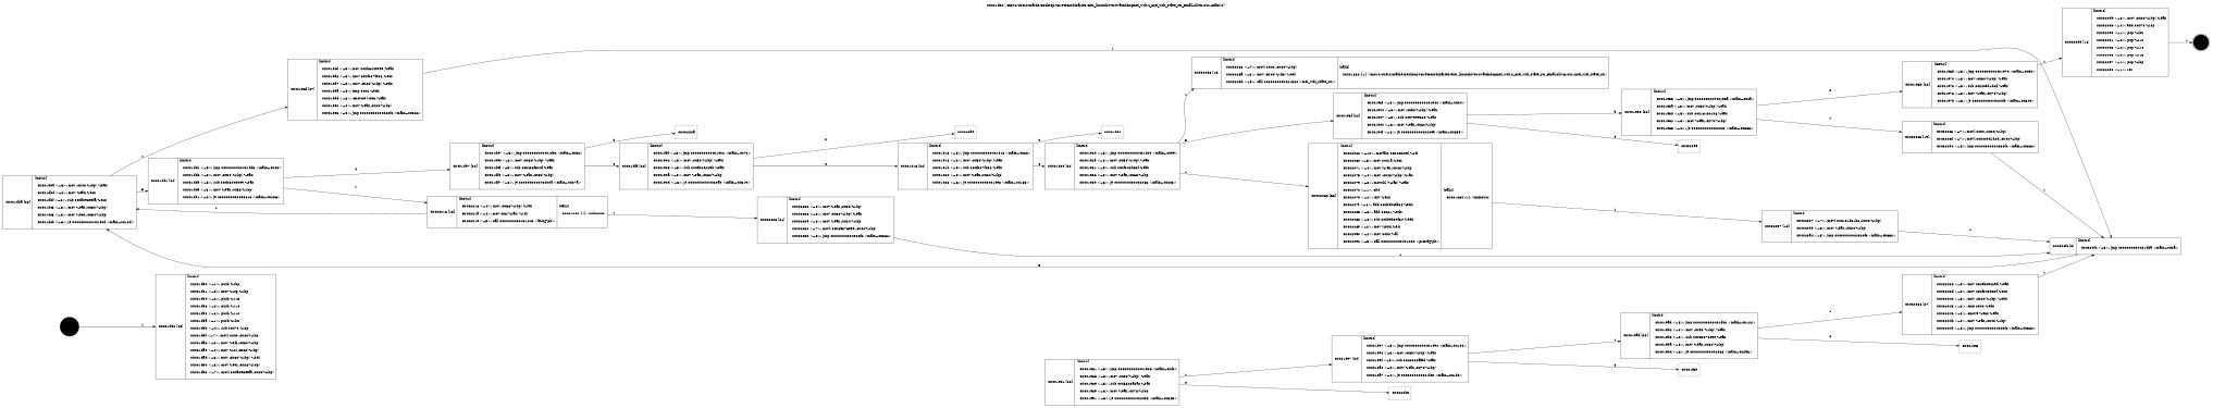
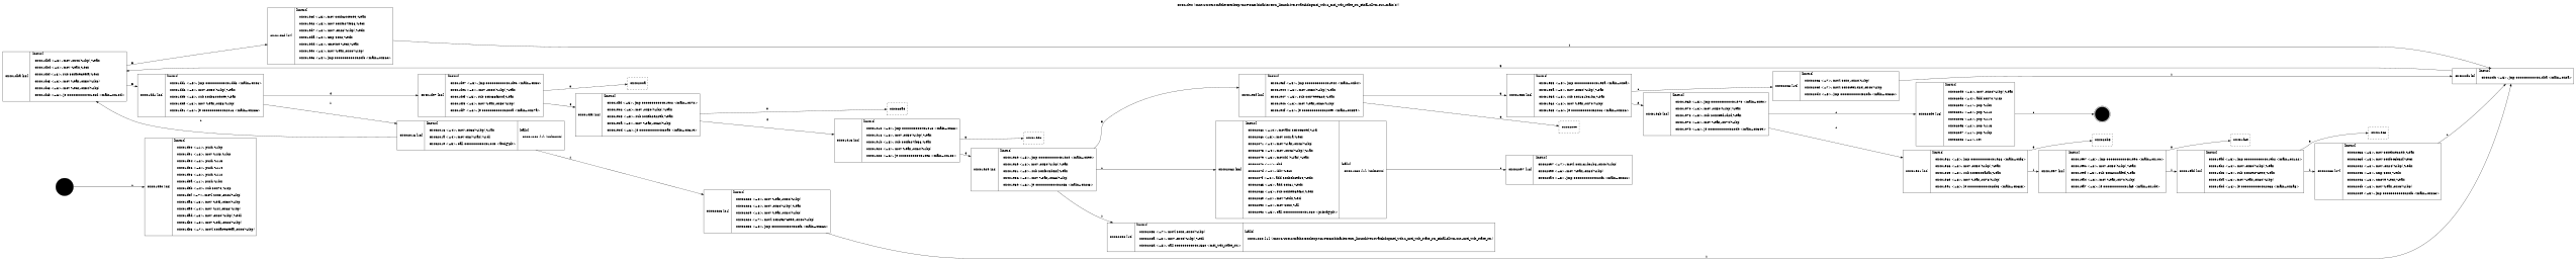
  digraph {
    label="0x401d90 (/mnt/c/Users/mathe/Desktop/tcc/POCII/binaries/extr_linuxdriverswatchdogmei_wdt.c_mei_wdt_state_str_Final-ollvm.out::main(0))"
    labelloc=t
    rankdir=LR
    node [shape=record]
    Entry [fillcolor=black height=0.3 shape=circle style=filled width=0.3]
    n2 [label="{\n     0x401d90 [42]\l\n     | [instrs]\l\n     &nbsp;&nbsp;0x401d90 \<+1\>: push %rbp\l\n     &nbsp;&nbsp;0x401d91 \<+3\>: mov %rsp,%rbp\l\n     &nbsp;&nbsp;0x401d94 \<+2\>: push %r15\l\n     &nbsp;&nbsp;0x401d96 \<+2\>: push %r14\l\n     &nbsp;&nbsp;0x401d98 \<+2\>: push %r12\l\n     &nbsp;&nbsp;0x401d9a \<+1\>: push %rbx\l\n     &nbsp;&nbsp;0x401d9b \<+4\>: sub $0x70,%rsp\l\n     &nbsp;&nbsp;0x401d9f \<+7\>: movl $0x0,-0x2c(%rbp)\l\n     &nbsp;&nbsp;0x401da6 \<+3\>: mov %edi,-0x30(%rbp)\l\n     &nbsp;&nbsp;0x401da9 \<+4\>: mov %rsi,-0x38(%rbp)\l\n     &nbsp;&nbsp;0x401dad \<+3\>: mov -0x30(%rbp),%edi\l\n     &nbsp;&nbsp;0x401db0 \<+3\>: mov %edi,-0x28(%rbp)\l\n     &nbsp;&nbsp;0x401db3 \<+7\>: movl $0xa093eefa,-0x4c(%rbp)\l\n  }"]
    n3 [label="{\n     0x401dba [23]\l\n     | [instrs]\l\n     &nbsp;&nbsp;0x401dba \<+3\>: mov -0x4c(%rbp),%eax\l\n     &nbsp;&nbsp;0x401dbd \<+2\>: mov %eax,%ecx\l\n     &nbsp;&nbsp;0x401dbf \<+6\>: sub $0xa093eefa,%ecx\l\n     &nbsp;&nbsp;0x401dc5 \<+3\>: mov %eax,-0x50(%rbp)\l\n     &nbsp;&nbsp;0x401dc8 \<+3\>: mov %ecx,-0x54(%rbp)\l\n     &nbsp;&nbsp;0x401dcb \<+6\>: je 0000000000401ecd \<main+0x13d\>\l\n  }"]
    n4 [label="{\n     0x401ecd [27]\l\n     | [instrs]\l\n     &nbsp;&nbsp;0x401ecd \<+5\>: mov $0xb644e0e9,%eax\l\n     &nbsp;&nbsp;0x401ed2 \<+5\>: mov $0xf027f056,%ecx\l\n     &nbsp;&nbsp;0x401ed7 \<+3\>: mov -0x28(%rbp),%edx\l\n     &nbsp;&nbsp;0x401eda \<+3\>: cmp $0x2,%edx\l\n     &nbsp;&nbsp;0x401edd \<+3\>: cmovne %ecx,%eax\l\n     &nbsp;&nbsp;0x401ee0 \<+3\>: mov %eax,-0x4c(%rbp)\l\n     &nbsp;&nbsp;0x401ee3 \<+5\>: jmp 00000000004020fc \<main+0x36c\>\l\n  }"]
    n5 [label="{\n     0x401dd1 [22]\l\n     | [instrs]\l\n     &nbsp;&nbsp;0x401dd1 \<+5\>: jmp 0000000000401dd6 \<main+0x46\>\l\n     &nbsp;&nbsp;0x401dd6 \<+3\>: mov -0x50(%rbp),%eax\l\n     &nbsp;&nbsp;0x401dd9 \<+5\>: sub $0xb644e0e9,%eax\l\n     &nbsp;&nbsp;0x401dde \<+3\>: mov %eax,-0x58(%rbp)\l\n     &nbsp;&nbsp;0x401de1 \<+6\>: je 0000000000402016 \<main+0x286\>\l\n  }"]
    n6 [label="{\n     0x4020fc [5]\l\n     | [instrs]\l\n     &nbsp;&nbsp;0x4020fc \<+5\>: jmp 0000000000401dba \<main+0x2a\>\l\n  }"]
    n7 [label="{\n     0x402016 [13]\l\n     | [instrs]\l\n     &nbsp;&nbsp;0x402016 \<+4\>: mov -0x38(%rbp),%rax\l\n     &nbsp;&nbsp;0x40201a \<+4\>: mov 0x8(%rax),%rdi\l\n     &nbsp;&nbsp;0x40201e \<+5\>: call 0000000000401040 \<atoi@plt\>\l\n     | [calls]\l\n     &nbsp;&nbsp;0x401040 \{1\} (unknown)\l\n  }"]
    n8 [label="{\n     0x401de7 [22]\l\n     | [instrs]\l\n     &nbsp;&nbsp;0x401de7 \<+5\>: jmp 0000000000401dec \<main+0x5c\>\l\n     &nbsp;&nbsp;0x401dec \<+3\>: mov -0x50(%rbp),%eax\l\n     &nbsp;&nbsp;0x401def \<+5\>: sub $0xc88f544f,%eax\l\n     &nbsp;&nbsp;0x401df4 \<+3\>: mov %eax,-0x5c(%rbp)\l\n     &nbsp;&nbsp;0x401df7 \<+6\>: je 000000000040200a \<main+0x27a\>\l\n  }"]
    n9 [label="{\n     0x402023 [21]\l\n     | [instrs]\l\n     &nbsp;&nbsp;0x402023 \<+3\>: mov %eax,-0x3c(%rbp)\l\n     &nbsp;&nbsp;0x402026 \<+3\>: mov -0x3c(%rbp),%eax\l\n     &nbsp;&nbsp;0x402029 \<+3\>: mov %eax,-0x24(%rbp)\l\n     &nbsp;&nbsp;0x40202c \<+7\>: movl $0x69876e9e,-0x4c(%rbp)\l\n     &nbsp;&nbsp;0x402033 \<+5\>: jmp 00000000004020fc \<main+0x36c\>\l\n  }"]
    n10 [label="{\n     0x40200a\l\n  }" style=dashed]
    n11 [label="{\n     0x401dfd [22]\l\n     | [instrs]\l\n     &nbsp;&nbsp;0x401dfd \<+5\>: jmp 0000000000401e02 \<main+0x72\>\l\n     &nbsp;&nbsp;0x401e02 \<+3\>: mov -0x50(%rbp),%eax\l\n     &nbsp;&nbsp;0x401e05 \<+5\>: sub $0xeb2e229b,%eax\l\n     &nbsp;&nbsp;0x401e0a \<+3\>: mov %eax,-0x60(%rbp)\l\n     &nbsp;&nbsp;0x401e0d \<+6\>: je 00000000004020a9 \<main+0x319\>\l\n  }"]
    Exit [fillcolor=black height=0.3 peripheries=2 shape=circle style=filled width=0.3]
    n13 [label="{\n     0x4020a9\l\n  }" style=dashed]
    n14 [label="{\n     0x401e13 [22]\l\n     | [instrs]\l\n     &nbsp;&nbsp;0x401e13 \<+5\>: jmp 0000000000401e18 \<main+0x88\>\l\n     &nbsp;&nbsp;0x401e18 \<+3\>: mov -0x50(%rbp),%eax\l\n     &nbsp;&nbsp;0x401e1b \<+5\>: sub $0xf027f056,%eax\l\n     &nbsp;&nbsp;0x401e20 \<+3\>: mov %eax,-0x64(%rbp)\l\n     &nbsp;&nbsp;0x401e23 \<+6\>: je 0000000000401ee8 \<main+0x158\>\l\n  }"]
    n15 [label="{\n     0x402097 [18]\l\n     | [instrs]\l\n     &nbsp;&nbsp;0x402097 \<+7\>: movl $0x131bc1b8,-0x4c(%rbp)\l\n     &nbsp;&nbsp;0x40209e \<+6\>: mov %eax,-0x84(%rbp)\l\n     &nbsp;&nbsp;0x4020a4 \<+5\>: jmp 00000000004020fc \<main+0x36c\>\l\n  }"]
    n16 [label="{\n     0x401ee8\l\n  }" style=dashed]
    n17 [label="{\n     0x401e29 [22]\l\n     | [instrs]\l\n     &nbsp;&nbsp;0x401e29 \<+5\>: jmp 0000000000401e2e \<main+0x9e\>\l\n     &nbsp;&nbsp;0x401e2e \<+3\>: mov -0x50(%rbp),%eax\l\n     &nbsp;&nbsp;0x401e31 \<+5\>: sub $0xf043b52f,%eax\l\n     &nbsp;&nbsp;0x401e36 \<+3\>: mov %eax,-0x68(%rbp)\l\n     &nbsp;&nbsp;0x401e39 \<+6\>: je 0000000000402053 \<main+0x2c3\>\l\n  }"]
    n18 [label="{\n     0x402062 [53]\l\n     | [instrs]\l\n     &nbsp;&nbsp;0x402062 \<+10\>: movabs $0x4030ed,%rdi\l\n     &nbsp;&nbsp;0x40206c \<+5\>: mov $0x1a,%ecx\l\n     &nbsp;&nbsp;0x402071 \<+4\>: mov %rax,-0x48(%rbp)\l\n     &nbsp;&nbsp;0x402075 \<+4\>: mov -0x48(%rbp),%rax\l\n     &nbsp;&nbsp;0x402079 \<+3\>: movsbl (%rax),%eax\l\n     &nbsp;&nbsp;0x40207c \<+1\>: cltd\l\n     &nbsp;&nbsp;0x40207d \<+2\>: idiv %ecx\l\n     &nbsp;&nbsp;0x40207f \<+6\>: add $0xbeb89f64,%edx\l\n     &nbsp;&nbsp;0x402085 \<+3\>: add $0x61,%edx\l\n     &nbsp;&nbsp;0x402088 \<+6\>: sub $0xbeb89f64,%edx\l\n     &nbsp;&nbsp;0x40208e \<+2\>: mov %edx,%esi\l\n     &nbsp;&nbsp;0x402090 \<+2\>: mov $0x0,%al\l\n     &nbsp;&nbsp;0x402092 \<+5\>: call 0000000000401030 \<printf@plt\>\l\n     | [calls]\l\n     &nbsp;&nbsp;0x401030 \{1\} (unknown)\l\n  }"]
    n19 [label="{\n     0x402053 [15]\l\n     | [instrs]\l\n     &nbsp;&nbsp;0x402053 \<+7\>: movl $0x0,-0x40(%rbp)\l\n     &nbsp;&nbsp;0x40205a \<+3\>: mov -0x40(%rbp),%edi\l\n     &nbsp;&nbsp;0x40205d \<+5\>: call 0000000000401580 \<mei_wdt_state_str\>\l\n     | [calls]\l\n     &nbsp;&nbsp;0x401580 \{1\} (/mnt/c/Users/mathe/Desktop/tcc/POCII/binaries/extr_linuxdriverswatchdogmei_wdt.c_mei_wdt_state_str_Final-ollvm.out::mei_wdt_state_str)\l\n  }"]
    n20 [label="{\n     0x401e3f [22]\l\n     | [instrs]\l\n     &nbsp;&nbsp;0x401e3f \<+5\>: jmp 0000000000401e44 \<main+0xb4\>\l\n     &nbsp;&nbsp;0x401e44 \<+3\>: mov -0x50(%rbp),%eax\l\n     &nbsp;&nbsp;0x401e47 \<+5\>: sub $0x799e62e,%eax\l\n     &nbsp;&nbsp;0x401e4c \<+3\>: mov %eax,-0x6c(%rbp)\l\n     &nbsp;&nbsp;0x401e4f \<+6\>: je 00000000004020e9 \<main+0x359\>\l\n  }"]
    n21 [label="{\n     0x401ec3\l\n  }" style=dashed]
    n22 [label="{\n     0x4020e9\l\n  }" style=dashed]
    n23 [label="{\n     0x401e55 [22]\l\n     | [instrs]\l\n     &nbsp;&nbsp;0x401e55 \<+5\>: jmp 0000000000401e5a \<main+0xca\>\l\n     &nbsp;&nbsp;0x401e5a \<+3\>: mov -0x50(%rbp),%eax\l\n     &nbsp;&nbsp;0x401e5d \<+5\>: sub $0x131bc1b8,%eax\l\n     &nbsp;&nbsp;0x401e62 \<+3\>: mov %eax,-0x70(%rbp)\l\n     &nbsp;&nbsp;0x401e65 \<+6\>: je 00000000004020c6 \<main+0x336\>\l\n  }"]
    n24 [label="{\n     0x402038 [27]\l\n     | [instrs]\l\n     &nbsp;&nbsp;0x402038 \<+5\>: mov $0xeb2e229b,%eax\l\n     &nbsp;&nbsp;0x40203d \<+5\>: mov $0xf043b52f,%ecx\l\n     &nbsp;&nbsp;0x402042 \<+3\>: mov -0x24(%rbp),%edx\l\n     &nbsp;&nbsp;0x402045 \<+3\>: cmp $0x0,%edx\l\n     &nbsp;&nbsp;0x402048 \<+3\>: cmove %ecx,%eax\l\n     &nbsp;&nbsp;0x40204b \<+3\>: mov %eax,-0x4c(%rbp)\l\n     &nbsp;&nbsp;0x40204e \<+5\>: jmp 00000000004020fc \<main+0x36c\>\l\n  }"]
    n25 [label="{\n     0x4020c6 [19]\l\n     | [instrs]\l\n     &nbsp;&nbsp;0x4020c6 \<+7\>: movl $0x0,-0x2c(%rbp)\l\n     &nbsp;&nbsp;0x4020cd \<+7\>: movl $0x4c9d1d2d,-0x4c(%rbp)\l\n     &nbsp;&nbsp;0x4020d4 \<+5\>: jmp 00000000004020fc \<main+0x36c\>\l\n  }"]
    n26 [label="{\n     0x401e6b [22]\l\n     | [instrs]\l\n     &nbsp;&nbsp;0x401e6b \<+5\>: jmp 0000000000401e70 \<main+0xe0\>\l\n     &nbsp;&nbsp;0x401e70 \<+3\>: mov -0x50(%rbp),%eax\l\n     &nbsp;&nbsp;0x401e73 \<+5\>: sub $0x4c9d1d2d,%eax\l\n     &nbsp;&nbsp;0x401e78 \<+3\>: mov %eax,-0x74(%rbp)\l\n     &nbsp;&nbsp;0x401e7b \<+6\>: je 00000000004020d9 \<main+0x349\>\l\n  }"]
    n27 [label="{\n     0x401ead [22]\l\n     | [instrs]\l\n     &nbsp;&nbsp;0x401ead \<+5\>: jmp 0000000000401eb2 \<main+0x122\>\l\n     &nbsp;&nbsp;0x401eb2 \<+3\>: mov -0x50(%rbp),%eax\l\n     &nbsp;&nbsp;0x401eb5 \<+5\>: sub $0x69876e9e,%eax\l\n     &nbsp;&nbsp;0x401eba \<+3\>: mov %eax,-0x80(%rbp)\l\n     &nbsp;&nbsp;0x401ebd \<+6\>: je 0000000000402038 \<main+0x2a8\>\l\n  }"]
    n28 [label="{\n     0x4020d9 [16]\l\n     | [instrs]\l\n     &nbsp;&nbsp;0x4020d9 \<+3\>: mov -0x2c(%rbp),%eax\l\n     &nbsp;&nbsp;0x4020dc \<+4\>: add $0x70,%rsp\l\n     &nbsp;&nbsp;0x4020e0 \<+1\>: pop %rbx\l\n     &nbsp;&nbsp;0x4020e1 \<+2\>: pop %r12\l\n     &nbsp;&nbsp;0x4020e3 \<+2\>: pop %r14\l\n     &nbsp;&nbsp;0x4020e5 \<+2\>: pop %r15\l\n     &nbsp;&nbsp;0x4020e7 \<+1\>: pop %rbp\l\n     &nbsp;&nbsp;0x4020e8 \<+1\>: ret\l\n  }"]
    n29 [label="{\n     0x401e81 [22]\l\n     | [instrs]\l\n     &nbsp;&nbsp;0x401e81 \<+5\>: jmp 0000000000401e86 \<main+0xf6\>\l\n     &nbsp;&nbsp;0x401e86 \<+3\>: mov -0x50(%rbp),%eax\l\n     &nbsp;&nbsp;0x401e89 \<+5\>: sub $0x5505a2ac,%eax\l\n     &nbsp;&nbsp;0x401e8e \<+3\>: mov %eax,-0x78(%rbp)\l\n     &nbsp;&nbsp;0x401e91 \<+6\>: je 00000000004020b5 \<main+0x325\>\l\n  }"]
    n30 [label="{\n     0x401f6e\l\n  }" style=dashed]
    n31 [label="{\n     0x401e97 [22]\l\n     | [instrs]\l\n     &nbsp;&nbsp;0x401e97 \<+5\>: jmp 0000000000401e9c \<main+0x10c\>\l\n     &nbsp;&nbsp;0x401e9c \<+3\>: mov -0x50(%rbp),%eax\l\n     &nbsp;&nbsp;0x401e9f \<+5\>: sub $0x6022af9d,%eax\l\n     &nbsp;&nbsp;0x401ea4 \<+3\>: mov %eax,-0x7c(%rbp)\l\n     &nbsp;&nbsp;0x401ea7 \<+6\>: je 0000000000401f6e \<main+0x1de\>\l\n  }"]
    n32 [label="{\n     0x4020b5\l\n  }" style=dashed]
    Entry -> n2 [label=" 1"]
-   n3 -> n4 [label=" 1"]
+   n3 -> n4 [label=" 5"]
    n3 -> n5 [label=" 5"]
    n4 -> n6 [label=" 1"]
    n5 -> n7 [label=" 1"]
    n5 -> n8 [label=" 4"]
    n6 -> n3 [label=" 5"]
    n7 -> n3 [label=" 1"]
    n7 -> n9 [label=" 1"]
    n8 -> n10 [label=" 0"]
    n8 -> n11 [label=" 4"]
    n9 -> n6 [label=" 1"]
    n11 -> n13 [label=" 0"]
    n11 -> n14 [label=" 4"]
    n14 -> n16 [label=" 0"]
    n14 -> n17 [label=" 4"]
-   n15 -> n6 [label=" 1"]
    n17 -> n18 [label=" 1"]
    n17 -> n19 [label=" 1"]
    n17 -> n20 [label=" 3"]
    n18 -> n15 [label=" 1"]
    n20 -> n22 [label=" 0"]
    n20 -> n23 [label=" 3"]
    n23 -> n25 [label=" 1"]
    n23 -> n26 [label=" 2"]
    n24 -> n6 [label=" 1"]
    n25 -> n6 [label=" 1"]
    n26 -> n28 [label=" 1"]
+   n26 -> n29 [label=" 1"]
    n27 -> n21 [label=" 0"]
    n27 -> n24 [label=" 1"]
    n28 -> Exit [label=" 1"]
    n29 -> n31 [label=" 1"]
    n29 -> n32 [label=" 0"]
    n31 -> n27 [label=" 1"]
    n31 -> n30 [label=" 0"]
  }
